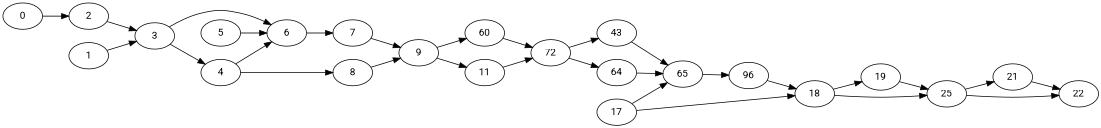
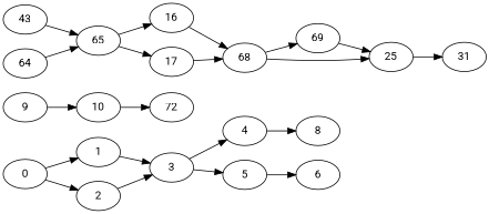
  digraph {
    fontname=Roboto
    rankdir=LR
    node [fontname=Roboto]
    edge [fontname=Roboto]
    0
    1
    2
    3
    4
    5
    6
    8
-   7
    9
-   10 [label=60]
-   11
+   10
    n13 [label=72]
    n14 [label=43]
    n15 [label=64]
    n16 [label=65]
-   16 [label=96]
+   16
    17
-   18
-   19
+   18 [label=68]
+   19 [label=69]
    n21 [label=25]
-   21
-   22
+   21 [label=31]
+   0 -> 1
    0 -> 2
    1 -> 3
    2 -> 3
    3 -> 4
-   3 -> 6
-   4 -> 6
+   3 -> 5
    4 -> 8
    5 -> 6
-   6 -> 7
-   8 -> 9
-   7 -> 9
    9 -> 10
-   9 -> 11
    10 -> n13
-   11 -> n13
-   n13 -> n14
-   n13 -> n15
    n14 -> n16
    n15 -> n16
    n16 -> 16
-   17 -> n16
+   n16 -> 17
    16 -> 18
    17 -> 18
    18 -> 19
    18 -> n21
    19 -> n21
    n21 -> 21
-   n21 -> 22
-   21 -> 22
  }
